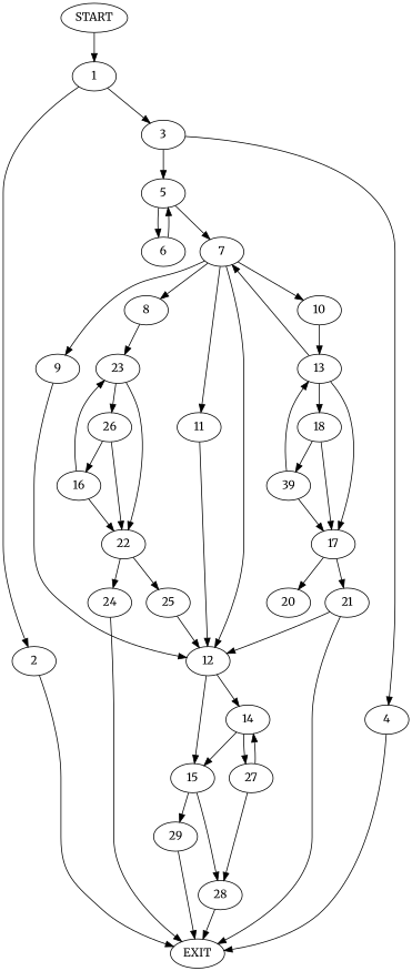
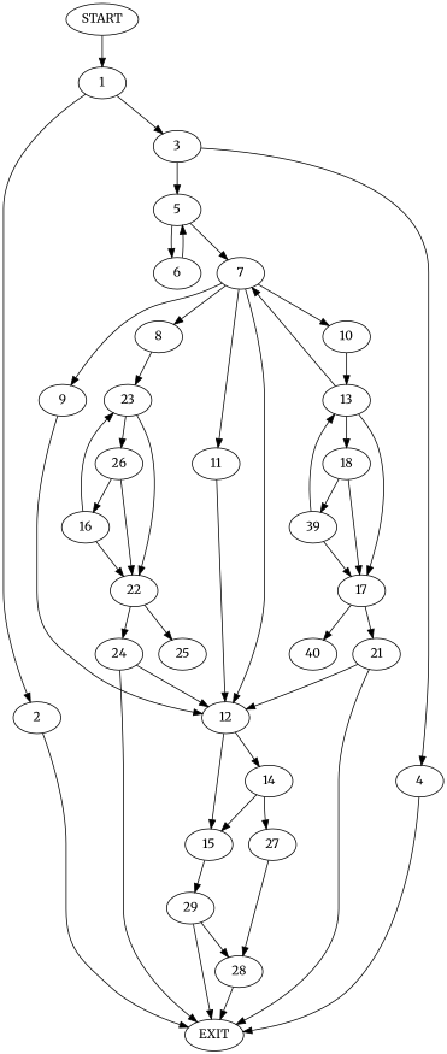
  digraph {
    fontname=Merriweather
    node [fontname=Merriweather]
    edge [fontname=Merriweather]
    n1 [label=START]
    1
    2
    3
    n5 [label=EXIT]
    4
    5
    6
    7
    8
    9
    10
    11
    12
    23
    13
    14
    15
    16
    22
    17
    18
    27
    28
    29
-   20
+   20 [label=40]
    21
    n28 [label=39]
    24
    25
    26
    n1 -> 1
    1 -> 2
    1 -> 3
    2 -> n5
    3 -> 4
    3 -> 5
    4 -> n5
    5 -> 6
    5 -> 7
    6 -> 5
    7 -> 8
    7 -> 9
    7 -> 10
    7 -> 11
    7 -> 12
    8 -> 23
    9 -> 12
    10 -> 13
    11 -> 12
    12 -> 14
    12 -> 15
    23 -> 22
    23 -> 26
    13 -> 7
    13 -> 17
    13 -> 18
    14 -> 15
    14 -> 27
-   15 -> 28
+   29 -> 28
    15 -> 29
    16 -> 23
    16 -> 22
    22 -> 24
    22 -> 25
    17 -> 20
    17 -> 21
    18 -> 17
    18 -> n28
-   27 -> 14
    27 -> 28
    28 -> n5
    29 -> n5
    21 -> n5
    21 -> 12
    n28 -> 13
    n28 -> 17
    24 -> n5
-   25 -> 12
+   24 -> 12
    26 -> 16
    26 -> 22
  }
